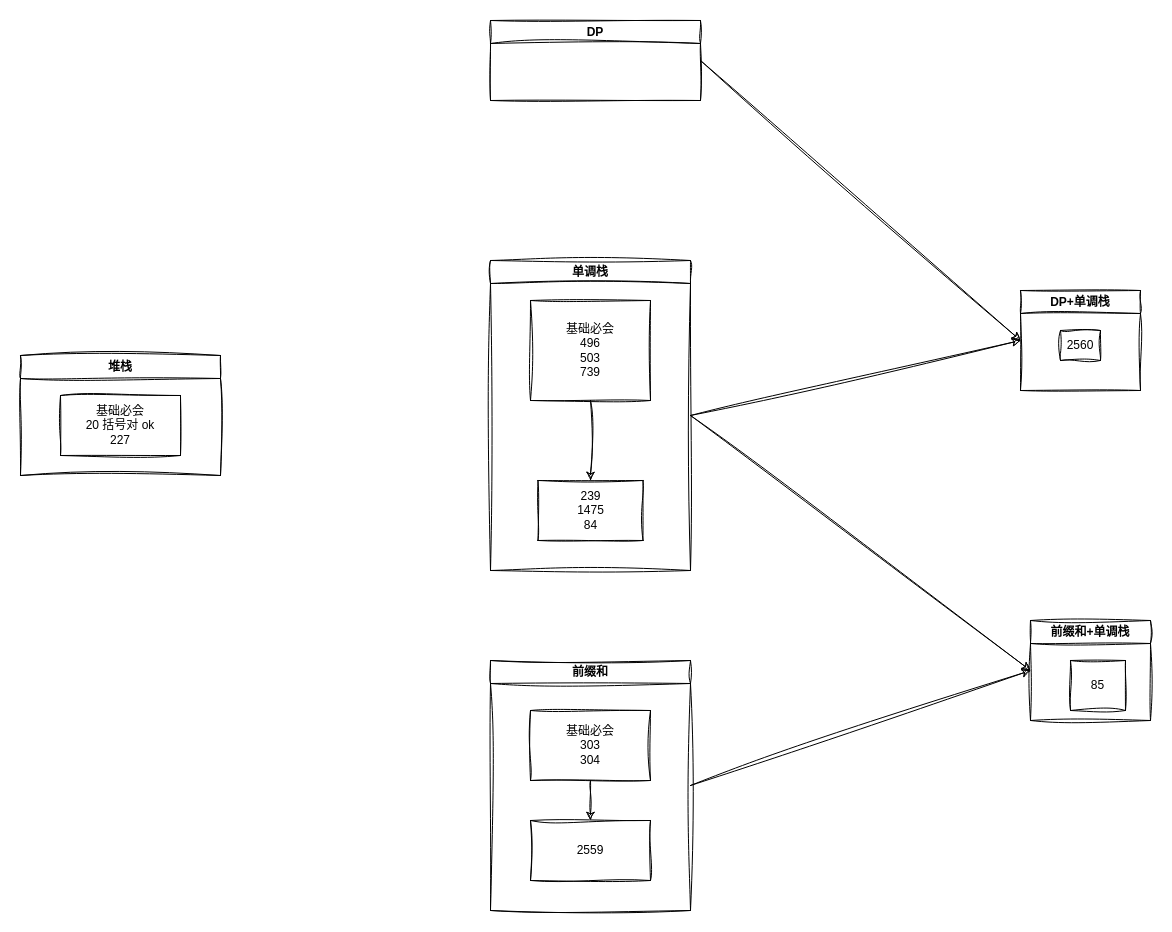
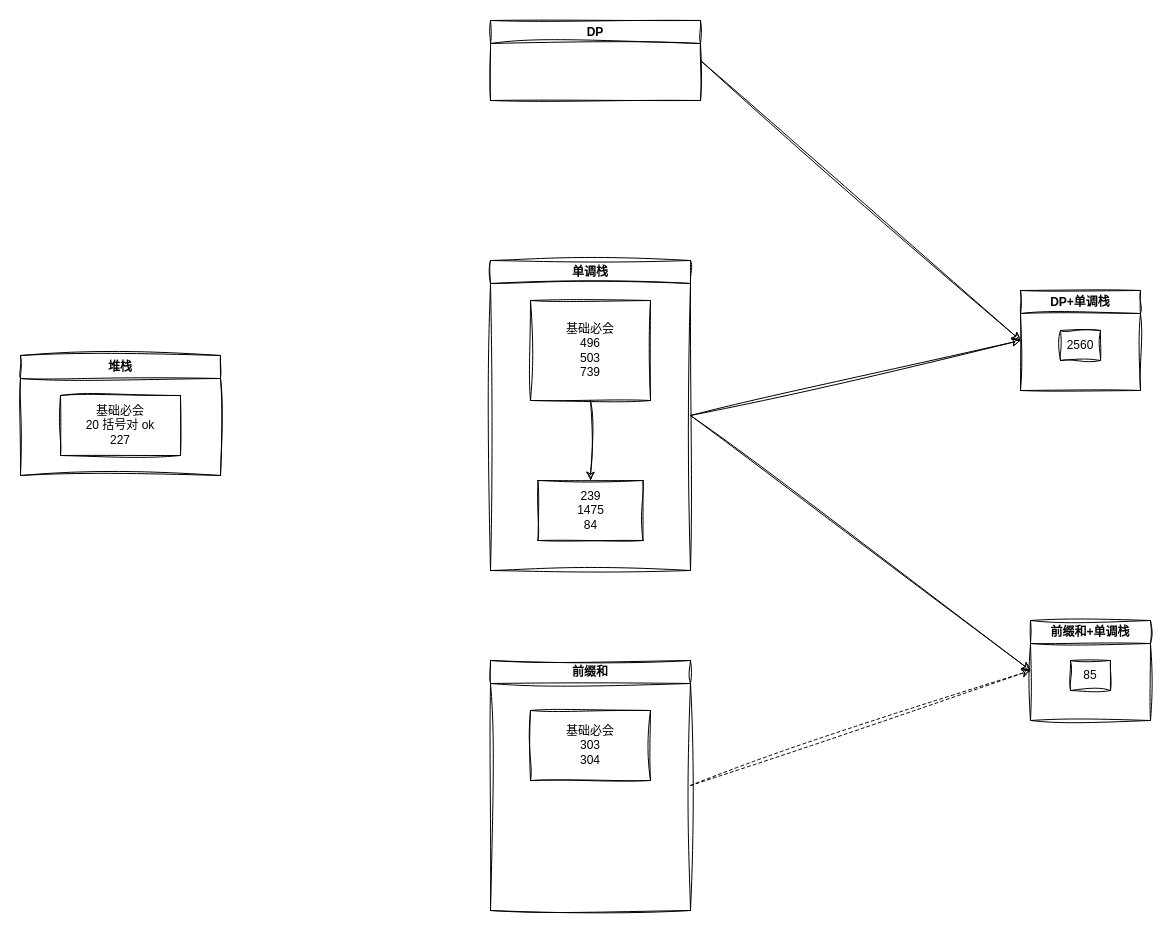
  <mxCell id="0" />
  <mxCell id="1" parent="0" />
- <mxCell id="2" style="edgeStyle=none;html=1;entryX=0;entryY=0.5;entryDx=0;entryDy=0;exitX=1;exitY=0.5;exitDx=0;exitDy=0;rounded=0;sketch=1;curveFitting=1;jiggle=2;" parent="1" source="3" target="11" edge="1"><mxGeometry relative="1" as="geometry" /></mxCell>
+ <mxCell id="2" style="edgeStyle=none;html=1;entryX=0;entryY=0.5;entryDx=0;entryDy=0;exitX=1;exitY=0.5;exitDx=0;exitDy=0;rounded=0;sketch=1;curveFitting=1;jiggle=2;dashed=1;" parent="1" source="3" target="11" edge="1"><mxGeometry relative="1" as="geometry" /></mxCell>
  <mxCell id="3" value="前缀和" style="swimlane;whiteSpace=wrap;html=1;rounded=0;sketch=1;curveFitting=1;jiggle=2;" parent="1" vertex="1"><mxGeometry x="490" y="660" width="200" height="250" as="geometry" /></mxCell>
- <mxCell id="4" style="edgeStyle=none;html=1;exitX=0.5;exitY=1;exitDx=0;exitDy=0;entryX=0.5;entryY=0;entryDx=0;entryDy=0;rounded=0;sketch=1;curveFitting=1;jiggle=2;" parent="3" source="5" target="6" edge="1"><mxGeometry relative="1" as="geometry" /></mxCell>
  <mxCell id="5" value="基础必会&lt;br&gt;303&lt;br&gt;304" style="whiteSpace=wrap;html=1;rounded=0;sketch=1;curveFitting=1;jiggle=2;" parent="3" vertex="1"><mxGeometry x="40" y="50" width="120" height="70" as="geometry" /></mxCell>
- <mxCell id="6" value="2559" style="whiteSpace=wrap;html=1;rounded=0;sketch=1;curveFitting=1;jiggle=2;" parent="3" vertex="1"><mxGeometry x="40" y="160" width="120" height="60" as="geometry" /></mxCell>
  <mxCell id="7" value="单调栈" style="swimlane;whiteSpace=wrap;html=1;rounded=0;sketch=1;curveFitting=1;jiggle=2;" parent="1" vertex="1"><mxGeometry x="490" y="260" width="200" height="310" as="geometry" /></mxCell>
  <mxCell id="8" value="239&lt;br&gt;1475&lt;br&gt;84" style="whiteSpace=wrap;html=1;rounded=0;sketch=1;curveFitting=1;jiggle=2;" parent="7" vertex="1"><mxGeometry x="47.5" y="220" width="105" height="60" as="geometry" /></mxCell>
  <mxCell id="9" style="edgeStyle=none;html=1;exitX=0.5;exitY=1;exitDx=0;exitDy=0;entryX=0.5;entryY=0;entryDx=0;entryDy=0;rounded=0;sketch=1;curveFitting=1;jiggle=2;" parent="7" source="10" target="8" edge="1"><mxGeometry relative="1" as="geometry" /></mxCell>
  <mxCell id="10" value="基础必会&lt;br&gt;496&lt;br&gt;503&lt;br&gt;739" style="whiteSpace=wrap;html=1;rounded=0;sketch=1;curveFitting=1;jiggle=2;" parent="7" vertex="1"><mxGeometry x="40" y="40" width="120" height="100" as="geometry" /></mxCell>
  <mxCell id="11" value="前缀和+单调栈" style="swimlane;whiteSpace=wrap;html=1;rounded=0;sketch=1;curveFitting=1;jiggle=2;" parent="1" vertex="1"><mxGeometry x="1030" y="620" width="120" height="100" as="geometry" /></mxCell>
- <mxCell id="12" value="85" style="whiteSpace=wrap;html=1;rounded=0;sketch=1;curveFitting=1;jiggle=2;" parent="11" vertex="1"><mxGeometry x="40" y="40" width="55" height="50" as="geometry" /></mxCell>
+ <mxCell id="12" value="85" style="whiteSpace=wrap;html=1;rounded=0;sketch=1;curveFitting=1;jiggle=2;" parent="11" vertex="1"><mxGeometry x="40" y="40" width="40" height="30" as="geometry" /></mxCell>
  <mxCell id="13" value="" style="endArrow=classic;html=1;exitX=1;exitY=0.5;exitDx=0;exitDy=0;entryX=0;entryY=0.5;entryDx=0;entryDy=0;rounded=0;sketch=1;curveFitting=1;jiggle=2;" parent="1" source="7" target="11" edge="1"><mxGeometry width="50" height="50" relative="1" as="geometry"><mxPoint x="500" y="420" as="sourcePoint" /><mxPoint x="550" y="370" as="targetPoint" /></mxGeometry></mxCell>
  <mxCell id="14" value="DP+单调栈" style="swimlane;whiteSpace=wrap;html=1;startSize=23;rounded=0;sketch=1;curveFitting=1;jiggle=2;" parent="1" vertex="1"><mxGeometry x="1020" y="290" width="120" height="100" as="geometry" /></mxCell>
  <mxCell id="15" value="2560" style="whiteSpace=wrap;html=1;rounded=0;sketch=1;curveFitting=1;jiggle=2;" parent="14" vertex="1"><mxGeometry x="40" y="40" width="40" height="30" as="geometry" /></mxCell>
  <mxCell id="16" value="" style="endArrow=classic;html=1;exitX=1;exitY=0.5;exitDx=0;exitDy=0;entryX=0;entryY=0.5;entryDx=0;entryDy=0;rounded=0;sketch=1;curveFitting=1;jiggle=2;" parent="1" source="7" target="14" edge="1"><mxGeometry width="50" height="50" relative="1" as="geometry"><mxPoint x="760" y="365" as="sourcePoint" /><mxPoint x="1100" y="620" as="targetPoint" /></mxGeometry></mxCell>
  <mxCell id="17" style="edgeStyle=none;html=1;exitX=1;exitY=0.5;exitDx=0;exitDy=0;entryX=0;entryY=0.5;entryDx=0;entryDy=0;rounded=0;sketch=1;curveFitting=1;jiggle=2;" parent="1" source="18" target="14" edge="1"><mxGeometry relative="1" as="geometry" /></mxCell>
  <mxCell id="18" value="DP" style="swimlane;whiteSpace=wrap;html=1;rounded=0;sketch=1;curveFitting=1;jiggle=2;" parent="1" vertex="1"><mxGeometry x="490" y="20" width="210" height="80" as="geometry" /></mxCell>
  <mxCell id="19" value="堆栈" style="swimlane;whiteSpace=wrap;html=1;rounded=0;sketch=1;curveFitting=1;jiggle=2;" parent="1" vertex="1"><mxGeometry x="20" y="355" width="200" height="120" as="geometry" /></mxCell>
  <mxCell id="20" value="基础必会&lt;br&gt;20 括号对 ok&lt;br&gt;227" style="whiteSpace=wrap;html=1;rounded=0;sketch=1;curveFitting=1;jiggle=2;" parent="19" vertex="1"><mxGeometry x="40" y="40" width="120" height="60" as="geometry" /></mxCell>
